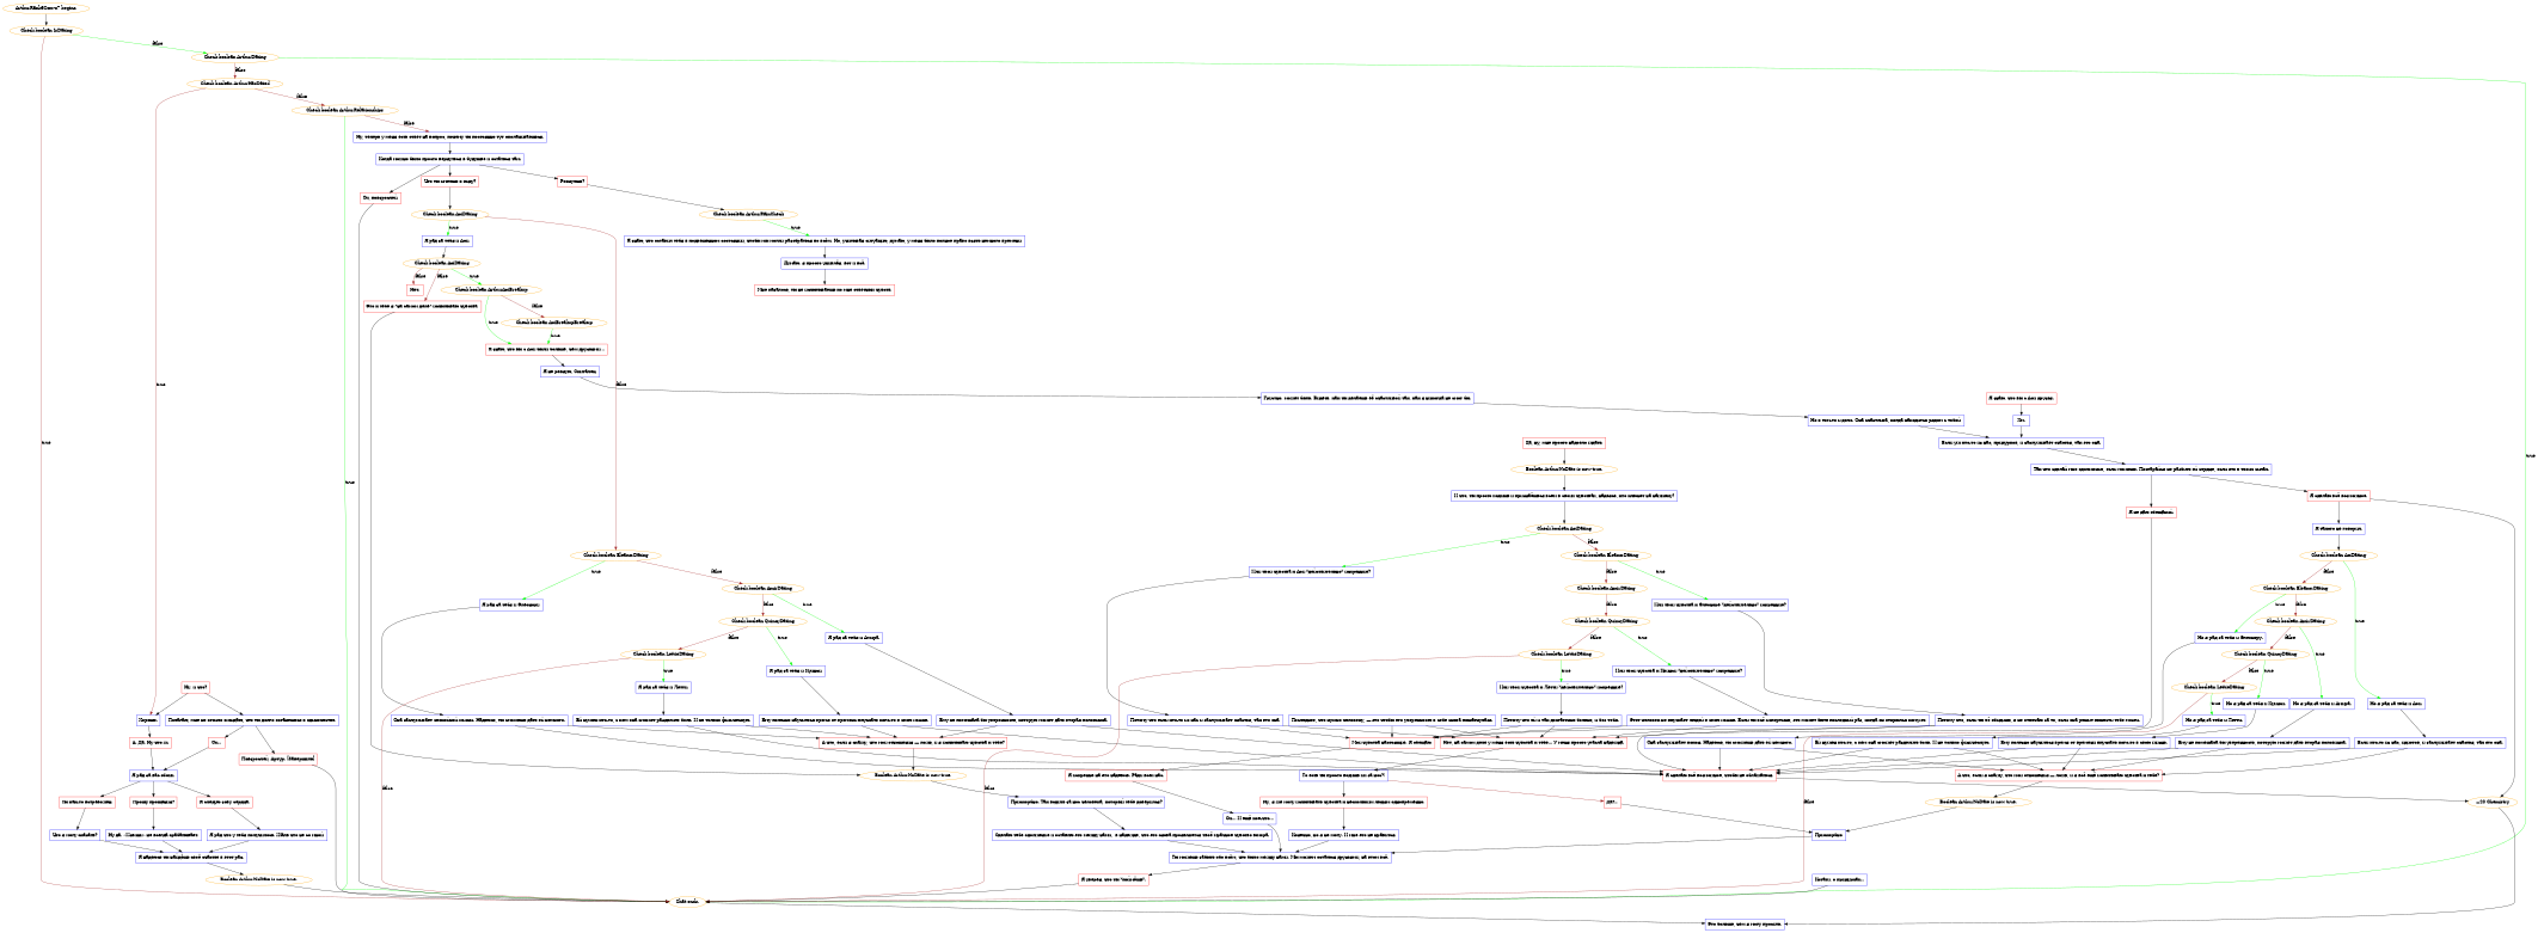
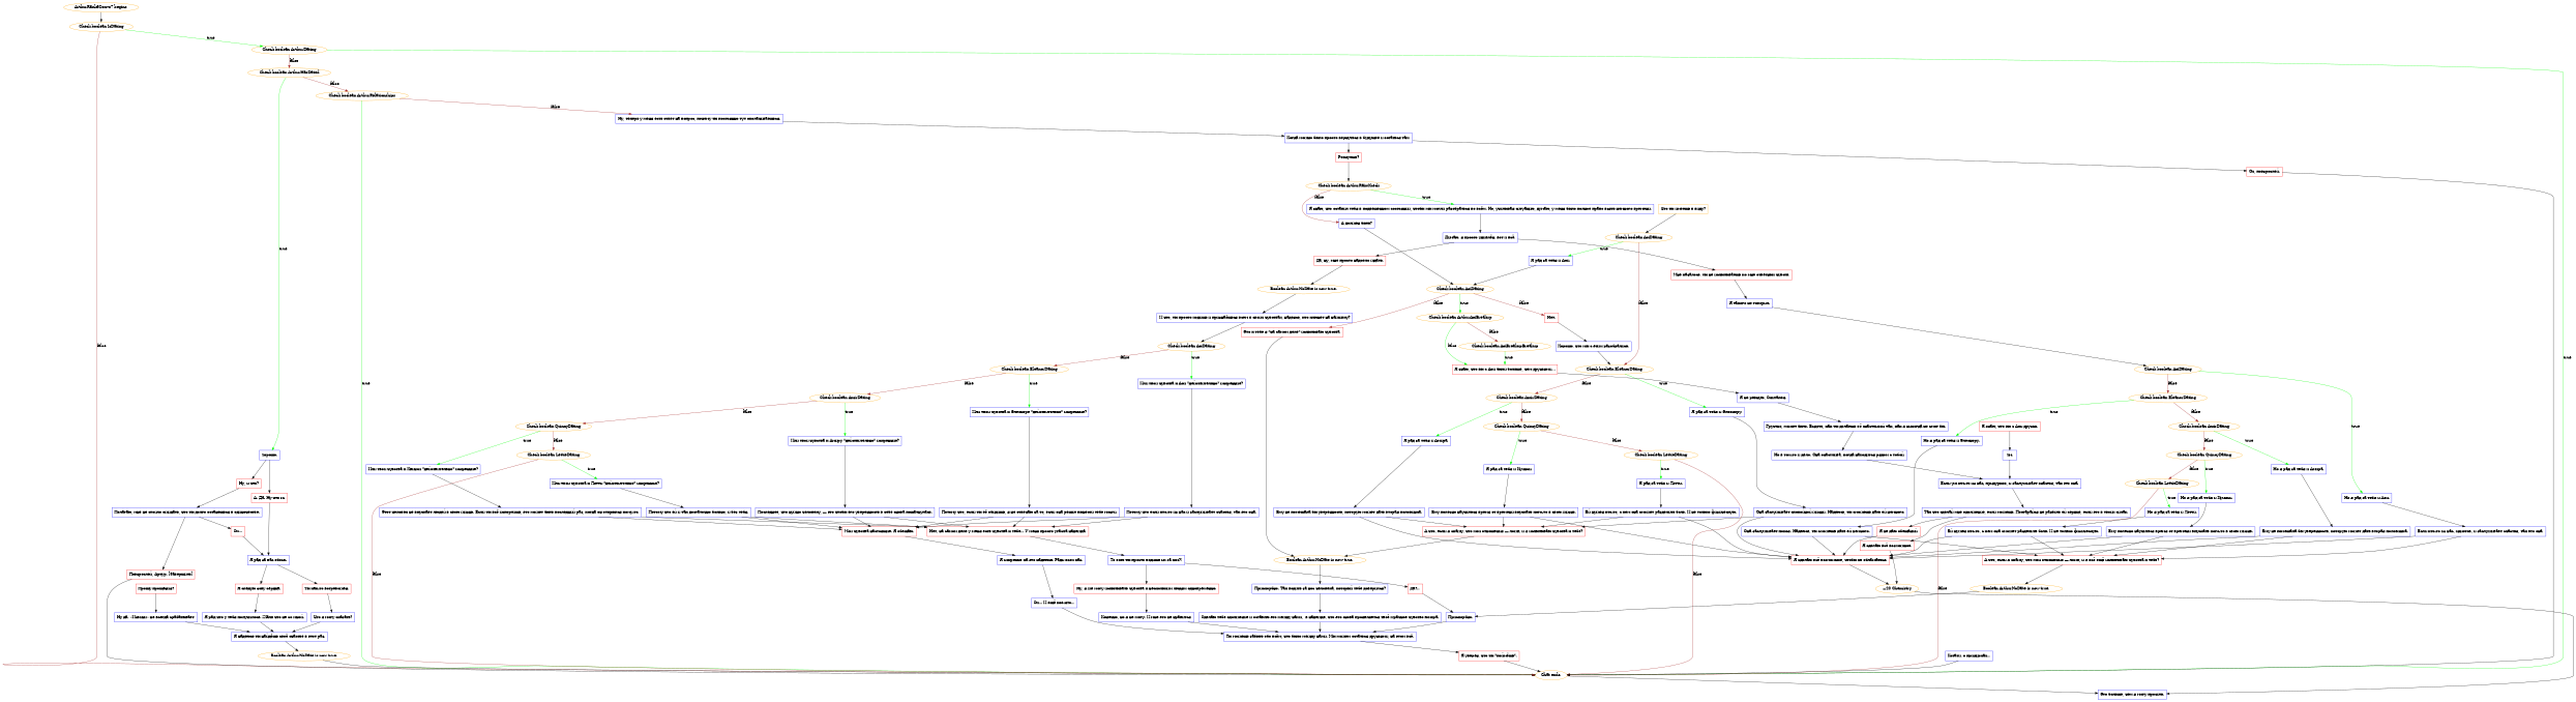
  digraph {
    node [color=blue shape=box]
    "ArthurRank5Convo7 begins." [color=orange shape=""]
    n2 [color=orange label="Check boolean IsDating" shape=""]
    n3 [color=orange label="Check boolean ArthurDating" shape=""]
    "Chat ends." [color=orange shape=""]
    n5 [color=orange label="Check boolean ArthurHasDated" shape=""]
    n6 [label="Это больше, чем я могу просить."]
    n7 [label="Хорошо."]
    n8 [color=orange label="Check boolean ArthurRelationships" shape=""]
    n9 [color=red label="Ну, и что?"]
    n10 [color=red label="А. Да. Ну что ж."]
    n11 [label="Ну, теперь у меня есть ответ на вопрос, почему ты постоянно тут околачиваешься."]
    n12 [label="Полагаю, мне не стоило ожидать, что ты долго останешься в одиночестве."]
    n13 [label="Я рад за вас обоих."]
    n14 [label="Когда можно было просто вернуться в будущее и остаться там."]
    n15 [color=red label="Повзрослей, Артур. [Завершить]"]
    n16 [color=red label="Ох..."]
    n17 [color=red label="Ты как-то встревожен."]
    n18 [color=red label="Прошу прощения?"]
    n19 [color=red label="Я следую зову сердца."]
    n20 [color=red label="Ох, повзрослей."]
    n21 [color=red label="Ревнуешь?"]
-   n22 [color=red label="Что ты имеешь в виду?"]
+   n22 [color=orange label="Что ты имеешь в виду?"]
    n23 [label="Что я могу сказать?"]
    n24 [label="Ну да. «Извини» не всегда срабатывает."]
    n25 [label="Я рад что у тебя получилось. Жаль что не со мной."]
    n26 [color=orange label="Check boolean ArthurRainCheck" shape=""]
    n27 [color=orange label="Check boolean AoiDating" shape=""]
    n28 [label="Я надеюсь ты найдёшь своё счастье в этот раз."]
    n29 [label="Я знаю, что оставил тебя в подвешенном состоянии, чтобы мы могли разобраться во всём. Но, учитывая ситуацию, думаю, у меня было полное право взять немного времени."]
+   n30 [label="А должен быть?"]
    n31 [label="Я рад за тебя и Аои."]
    n32 [color=orange label="Check boolean EleanorDating" shape=""]
    n33 [color=orange label="Boolean ArthurNoDate is now true." shape=""]
    n34 [label="Думаю, я просто удивлён, вот и всё."]
    n35 [color=orange label="Check boolean AoiDating" shape=""]
    n36 [label="Я рад за тебя и Элеонору."]
    n37 [color=orange label="Check boolean AmirDating" shape=""]
    n38 [color=red label="Мне казалось, ты не испытываешь ко мне ответных чувств."]
    n39 [color=red label="Да, ну, мне просто надоело ждать."]
    n40 [color=orange label="Check boolean ArthurAoiBreakup" shape=""]
    n41 [color=red label="Нет."]
    n42 [color=red label="Это к тебе я *на самом деле* испытываю чувства."]
    n43 [label="Она заслуживает спокойной жизни. Надеюсь, ты сможешь дать ей немного."]
    n44 [label="Я рад за тебя и Амира."]
    n45 [color=orange label="Check boolean QuincyDating" shape=""]
    n46 [label="Я такого не говорил."]
    n47 [color=orange label="Boolean ArthurNoDate is now true." shape=""]
    n48 [color=red label="Я знаю, что вы с Аои были больше, чем друзьями…"]
    n49 [color=orange label="Check boolean AoiBreakupBreakup" shape=""]
+   n50 [label="Хорошо, что мы с этим разобрались."]
    n51 [color=orange label="Boolean ArthurNoDate is now true." shape=""]
    n52 [color=red label="Я сделаю всё возможное, чтобы не облажаться."]
    n53 [color=red label="А что, если я скажу, что мои отношения — ложь, и я испытываю чувства к тебе?"]
    n54 [label="Ему не помешала бы уверенность, которую может дать вторая половинка."]
    n55 [label="Я рад за тебя и Куинси."]
    n56 [color=orange label="Check boolean LettieDating" shape=""]
    n57 [color=orange label="Check boolean AoiDating" shape=""]
    n58 [label="И что, ты просто ходишь и признаёшься всем в своих чувствах, надеясь, кто клюнет на наживку?"]
    n59 [label="Я не ревную, Скиталец."]
    n60 [label="Прискорбно. Так водить за нос человека, который тебе доверился?"]
    n61 [color=orange label="+20 Chemistry" shape=""]
    n62 [label="Ему полезно научиться время от времени впускать кого-то в свою жизнь."]
    n63 [label="Я рад за тебя и Лэтти."]
    n64 [label="Но я рад за тебя и Аои."]
    n65 [color=orange label="Check boolean EleanorDating" shape=""]
    n66 [color=orange label="Check boolean AoiDating" shape=""]
    n67 [label="Грустно, может быть. Видеть, как ты делаешь её счастливой так, как я никогда не смог бы."]
    n68 [color=red label="Я знаю, что вы с Аои друзья."]
    n69 [label="Хм."]
    n70 [label="Сделаю тебе одолжение и оставлю это между нами,  в надежде, что это снова проявляется твоё мрачное чувство юмора."]
    n71 [label="Ей нужен кто-то, с кем она сможет разделить боль. И не только физическую."]
    n72 [label="Если кто-то из нас, идиотов, и заслуживает счастья, так это она."]
    n73 [label="Но я рад за тебя и Элеонору."]
    n74 [color=orange label="Check boolean AmirDating" shape=""]
    n75 [label="Или твои чувства к Аои *действительно* искренние?"]
    n76 [color=orange label="Check boolean EleanorDating" shape=""]
    n77 [label="Но в том-то и дело. Она счастлива, когда находится рядом с тобой."]
    n78 [label="Если уж кто-то из нас, придурков, и заслуживает счастья, так это она."]
    n79 [label="Ты можешь забыть обо всём, что было между нами. Мы можем остаться друзьями, на этом всё."]
    n80 [color=red label="А что, если я скажу, что мои отношения — ложь, и я всё ещё испытываю чувства к тебе?"]
    n81 [label="Она заслуживает покоя. Надеюсь, ты сможешь дать ей немного."]
    n82 [label="Но я рад за тебя и Амира."]
    n83 [color=orange label="Check boolean QuincyDating" shape=""]
    n84 [label="Потому что если кто-то из нас и заслуживает счастья, так это она."]
    n85 [label="Или твои чувства к Элеоноре *действительно* искренние?"]
    n86 [color=orange label="Check boolean AmirDating" shape=""]
    n87 [label="Так что сделай мне одолжение, если можешь. Постарайся не разбить ей сердце, если это в твоих силах."]
    n88 [color=red label="Я уверен, что ты *поймёшь*."]
    n89 [color=orange label="Boolean ArthurNoDate is now true." shape=""]
    n90 [label="Ему не помешала бы уверенность, которую может дать вторая половинка."]
    n91 [label="Но я рад за тебя и Куинси."]
    n92 [color=orange label="Check boolean LettieDating" shape=""]
    n93 [color=red label="Нет, на самом деле у меня есть чувства к тебе... У меня просто угасла надежда."]
    n94 [color=red label="Мои чувства настоящие. Я обещаю."]
    n95 [label="Потому что, если ты её обидишь, я не отвечаю за то, если она решит вынести тебе мозги."]
+   n96 [label="Или твои чувства к Амиру *действительно* искренние?"]
    n97 [color=orange label="Check boolean QuincyDating" shape=""]
    n98 [color=red label="Я сделаю всё возможное."]
    n99 [color=red label="Я не даю обещаний."]
    n100 [label="Прискорбно."]
    n101 [label="Ему полезно научиться время от времени впускать кого-то в свою жизнь."]
    n102 [label="Но я рад за тебя и Лэтти."]
    n103 [label="То есть ты просто водишь их за нос?!"]
-   n104 [color=red label="Я искренне на это надеюсь. Ради всех нас."]
+   n104 [label="Я искренне на это надеюсь. Ради всех нас."]
    n105 [label="Последнее, что нужно человеку, — это чтобы его уверенность в себе снова пошатнулась."]
    n106 [label="Или твои чувства к Квинси *действительно* искренние?"]
    n107 [color=orange label="Check boolean LettieDating" shape=""]
    n108 [label="Ей нужен кто-то, с кем она сможет разделить боль. И не только физическую."]
    n109 [color=red label="Да?..."]
    n110 [color=red label="Ну, я же могу испытывать чувства к нескольким людям одновременно."]
    n111 [label="Ох... И ещё кое-что..."]
    n112 [label="Этот человек не впускает людей в свою жизнь. Если ты всё испортишь, это может быть последний раз, когда он открылся кому-то."]
    n113 [label="Или твои чувства к Лэтти *действительно* искренние?"]
    n114 [label="Кстати, о придурках..."]
    n115 [label="Конечно, но я не могу. И мне это не нравится."]
    n116 [label="Потому что ей и так достаточно больно, и без тебя."]
    "ArthurRank5Convo7 begins." -> n2
-   n2 -> n3 [color=green label=false]
-   n2 -> "Chat ends." [color=brown label=true]
+   n2 -> n3 [color=green label=true]
+   n2 -> "Chat ends." [color=brown label=false]
    n3 -> "Chat ends." [color=green label=true]
    n3 -> n5 [color=brown label=false]
    "Chat ends." -> n6
-   n5 -> n7 [color=brown label=true]
+   n5 -> n7 [color=green label=true]
    n5 -> n8 [color=brown label=false]
-   n9 -> n7
+   n7 -> n9
    n7 -> n10
    n8 -> "Chat ends." [color=green label=true]
    n8 -> n11 [color=brown label=false]
    n9 -> n12
    n10 -> n13
    n11 -> n14
    n12 -> n15
    n12 -> n16
    n13 -> n17
-   n13 -> n18
    n13 -> n19
    n14 -> n20
    n14 -> n21
-   n14 -> n22
    n15 -> "Chat ends."
    n16 -> n13
    n17 -> n23
    n18 -> n24
    n19 -> n25
    n20 -> "Chat ends."
    n21 -> n26
    n22 -> n27
    n23 -> n28
    n24 -> n28
    n25 -> n28
    n26 -> n29 [color=green label=true]
+   n26 -> n30 [color=brown label=false]
    n27 -> n31 [color=green label=true]
    n27 -> n32 [color=brown label=false]
    n28 -> n33
    n29 -> n34
+   n30 -> n35
    n31 -> n35
    n32 -> n36 [color=green label=true]
    n32 -> n37 [color=brown label=false]
    n33 -> "Chat ends."
    n34 -> n38
+   n34 -> n39
    n35 -> n40 [color=green label=true]
    n35 -> n41 [color=brown label=false]
    n35 -> n42 [color=brown label=false]
    n36 -> n43
    n37 -> n44 [color=green label=true]
    n37 -> n45 [color=brown label=false]
-   n98 -> n46
+   n38 -> n46
    n39 -> n47
-   n40 -> n48 [color=green label=true]
+   n40 -> n48 [color=green label=false]
    n40 -> n49 [color=brown label=false]
+   n41 -> n50
    n42 -> n51
    n43 -> n52
    n43 -> n53
    n44 -> n54
    n45 -> n55 [color=green label=true]
    n45 -> n56 [color=brown label=false]
    n46 -> n57
    n47 -> n58
    n48 -> n59
    n49 -> n48 [color=green label=true]
+   n50 -> n32
    n51 -> n60
    n52 -> n61
    n53 -> n51
    n54 -> n52
    n54 -> n53
    n55 -> n62
    n56 -> "Chat ends." [color=brown label=false]
    n56 -> n63 [color=green label=true]
    n57 -> n64 [color=green label=true]
    n57 -> n65 [color=brown label=false]
    n58 -> n66
    n59 -> n67
    n60 -> n70
    n61 -> n6
    n62 -> n52
    n62 -> n53
    n63 -> n71
    n64 -> n72
    n65 -> n73 [color=green label=true]
    n65 -> n74 [color=brown label=false]
    n66 -> n75 [color=green label=true]
    n66 -> n76 [color=brown label=false]
    n67 -> n77
    n68 -> n69
    n69 -> n78
    n70 -> n79
    n71 -> n52
    n71 -> n53
    n72 -> n52
    n72 -> n80
    n73 -> n81
    n74 -> n82 [color=green label=true]
    n74 -> n83 [color=brown label=false]
    n75 -> n84
    n76 -> n85 [color=green label=true]
    n76 -> n86 [color=brown label=false]
    n77 -> n78
    n78 -> n87
    n79 -> n88
    n80 -> n89
    n81 -> n52
    n81 -> n80
    n82 -> n90
    n83 -> n91 [color=green label=true]
    n83 -> n92 [color=brown label=false]
    n84 -> n93
    n84 -> n94
    n85 -> n95
+   n86 -> n96 [color=green label=true]
    n86 -> n97 [color=brown label=false]
    n87 -> n98
    n87 -> n99
    n88 -> "Chat ends."
    n89 -> n100
    n90 -> n52
    n90 -> n80
    n91 -> n101
    n92 -> "Chat ends." [color=brown label=false]
    n92 -> n102 [color=green label=true]
    n93 -> n103
    n94 -> n104
    n95 -> n93
    n95 -> n94
+   n96 -> n105
    n97 -> n106 [color=green label=true]
    n97 -> n107 [color=brown label=false]
    n98 -> n61
    n99 -> n52
    n100 -> n79
    n101 -> n52
    n101 -> n80
    n102 -> n108
-   n103 -> n109 [color=brown]
+   n103 -> n109
    n103 -> n110
    n104 -> n111
    n105 -> n93
    n105 -> n94
    n106 -> n112
    n107 -> "Chat ends." [color=brown label=false]
    n107 -> n113 [color=green label=true]
    n108 -> n52
    n108 -> n80
    n109 -> n100
    n110 -> n115
    n111 -> n79
    n112 -> n93
    n112 -> n94
    n113 -> n116
    n114 -> "Chat ends."
    n115 -> n79
    n116 -> n93
    n116 -> n94
  }
